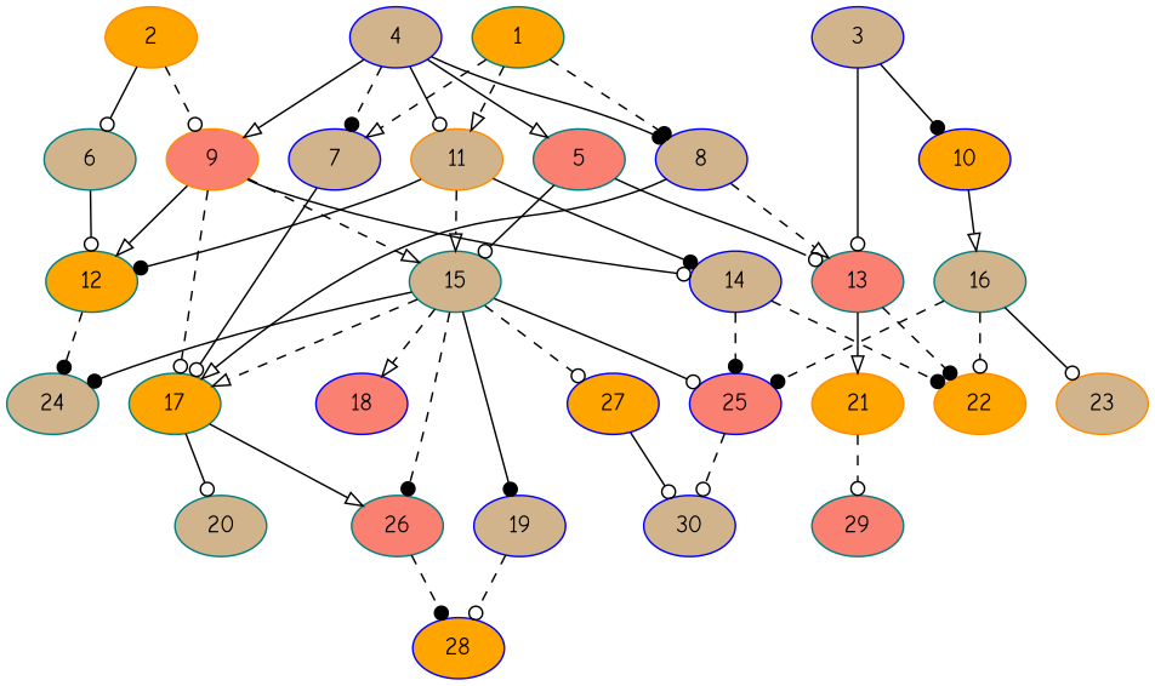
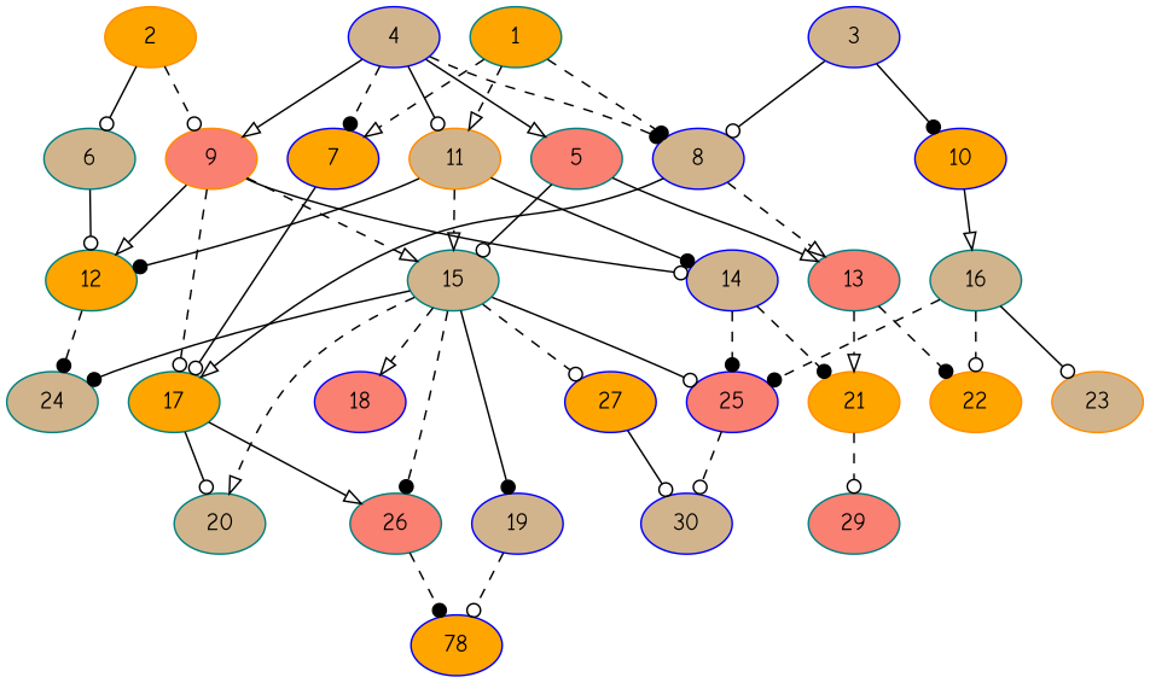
  digraph {
    fontname="Comic Neue"
    node [alpha=0.09 color=teal fillcolor=tan fontname="Comic Neue" style=filled]
    edge [arrowhead=odot fontname="Comic Neue" style=dashed]
    1 [alpha=0.15 expect_size=28237824 fillcolor=orange]
-   7 [alpha=0.17 color=blue expect_size=38255616]
+   7 [alpha=0.17 color=blue expect_size=38255616 fillcolor=orange]
    8 [alpha=0.07 color=blue expect_size=28612608]
    11 [alpha=0.17 color=darkorange expect_size=47011840]
    17 [alpha=0.04 expect_size=49951744 fillcolor=orange]
    13 [alpha=0.01 expect_size=43854848 fillcolor=salmon]
    15 [alpha=0.18 expect_size=5564416]
    12 [alpha=0.08 expect_size=34811904 fillcolor=orange]
    14 [alpha=0.17 color=blue expect_size=30812160]
    20 [alpha=0.20 expect_size=33705984]
    26 [alpha=0.01 expect_size=10168320 fillcolor=salmon]
    22 [color=darkorange expect_size=48292864 fillcolor=orange]
    21 [color=darkorange expect_size=8361984 fillcolor=orange]
    24 [alpha=0.03 expect_size=22382592]
    25 [alpha=0.06 color=blue expect_size=16010240 fillcolor=salmon]
    18 [alpha=0.11 color=blue expect_size=41996288 fillcolor=salmon]
    19 [alpha=0.01 color=blue expect_size=11653120]
    27 [alpha=0.11 color=blue expect_size=33755136 fillcolor=orange]
    2 [alpha=0.04 color=darkorange expect_size=33511424 fillcolor=orange]
    6 [expect_size=34211840]
    9 [color=darkorange expect_size=43971584 fillcolor=salmon]
    3 [alpha=0.14 color=blue expect_size=38316032]
    10 [color=blue expect_size=26042368 fillcolor=orange]
    16 [alpha=0.10 expect_size=28641280]
    23 [alpha=0.04 color=darkorange expect_size=20893696]
    4 [color=blue expect_size=15016960]
    5 [alpha=0.10 expect_size=14609408 fillcolor=salmon]
    29 [alpha=0.05 expect_size=22356992 fillcolor=salmon]
    30 [alpha=0.10 color=blue expect_size=24109056]
-   28 [alpha=0.10 color=blue expect_size=43578368 fillcolor=orange]
+   28 [alpha=0.10 color=blue expect_size=43578368 fillcolor=orange label=78]
    1 -> 7 [arrowhead=onormal]
    1 -> 8 [arrowhead=dot]
    1 -> 11 [arrowhead=onormal]
    7 -> 17 [style=solid]
    8 -> 17 [arrowhead=onormal style=solid]
    8 -> 13 [arrowhead=onormal]
    11 -> 15 [arrowhead=onormal]
    11 -> 12 [arrowhead=dot style=solid]
    11 -> 14 [arrowhead=dot style=solid]
    17 -> 20 [style=solid]
    17 -> 26 [arrowhead=onormal style=solid]
    13 -> 22 [arrowhead=dot]
-   13 -> 21 [arrowhead=onormal style=solid]
-   15 -> 17 [arrowhead=onormal]
+   13 -> 21 [arrowhead=onormal]
+   15 -> 20 [arrowhead=onormal]
    15 -> 26 [arrowhead=dot]
    15 -> 24 [arrowhead=dot style=solid]
    15 -> 25 [style=solid]
    15 -> 18 [arrowhead=onormal]
    15 -> 19 [arrowhead=dot style=solid]
    15 -> 27
    12 -> 24 [arrowhead=dot]
-   14 -> 22 [arrowhead=dot]
+   14 -> 21 [arrowhead=dot]
    14 -> 25 [arrowhead=dot]
    26 -> 28 [arrowhead=dot]
    21 -> 29
    25 -> 30
    19 -> 28
    27 -> 30 [style=solid]
    2 -> 6 [style=solid]
    2 -> 9
    6 -> 12 [style=solid]
    9 -> 17
    9 -> 15 [arrowhead=onormal]
    9 -> 12 [arrowhead=onormal style=solid]
    9 -> 14 [style=solid]
-   3 -> 13 [style=solid]
+   3 -> 8 [style=solid]
    3 -> 10 [arrowhead=dot style=solid]
    10 -> 16 [arrowhead=onormal style=solid]
    16 -> 22
    16 -> 25 [arrowhead=dot]
    16 -> 23 [style=solid]
    4 -> 7 [arrowhead=dot]
-   4 -> 8 [arrowhead=dot style=solid]
+   4 -> 8 [arrowhead=dot]
    4 -> 11 [style=solid]
    4 -> 9 [arrowhead=onormal style=solid]
    4 -> 5 [arrowhead=onormal style=solid]
-   5 -> 13 [style=solid]
+   5 -> 13 [arrowhead=onormal style=solid]
    5 -> 15 [style=solid]
  }
